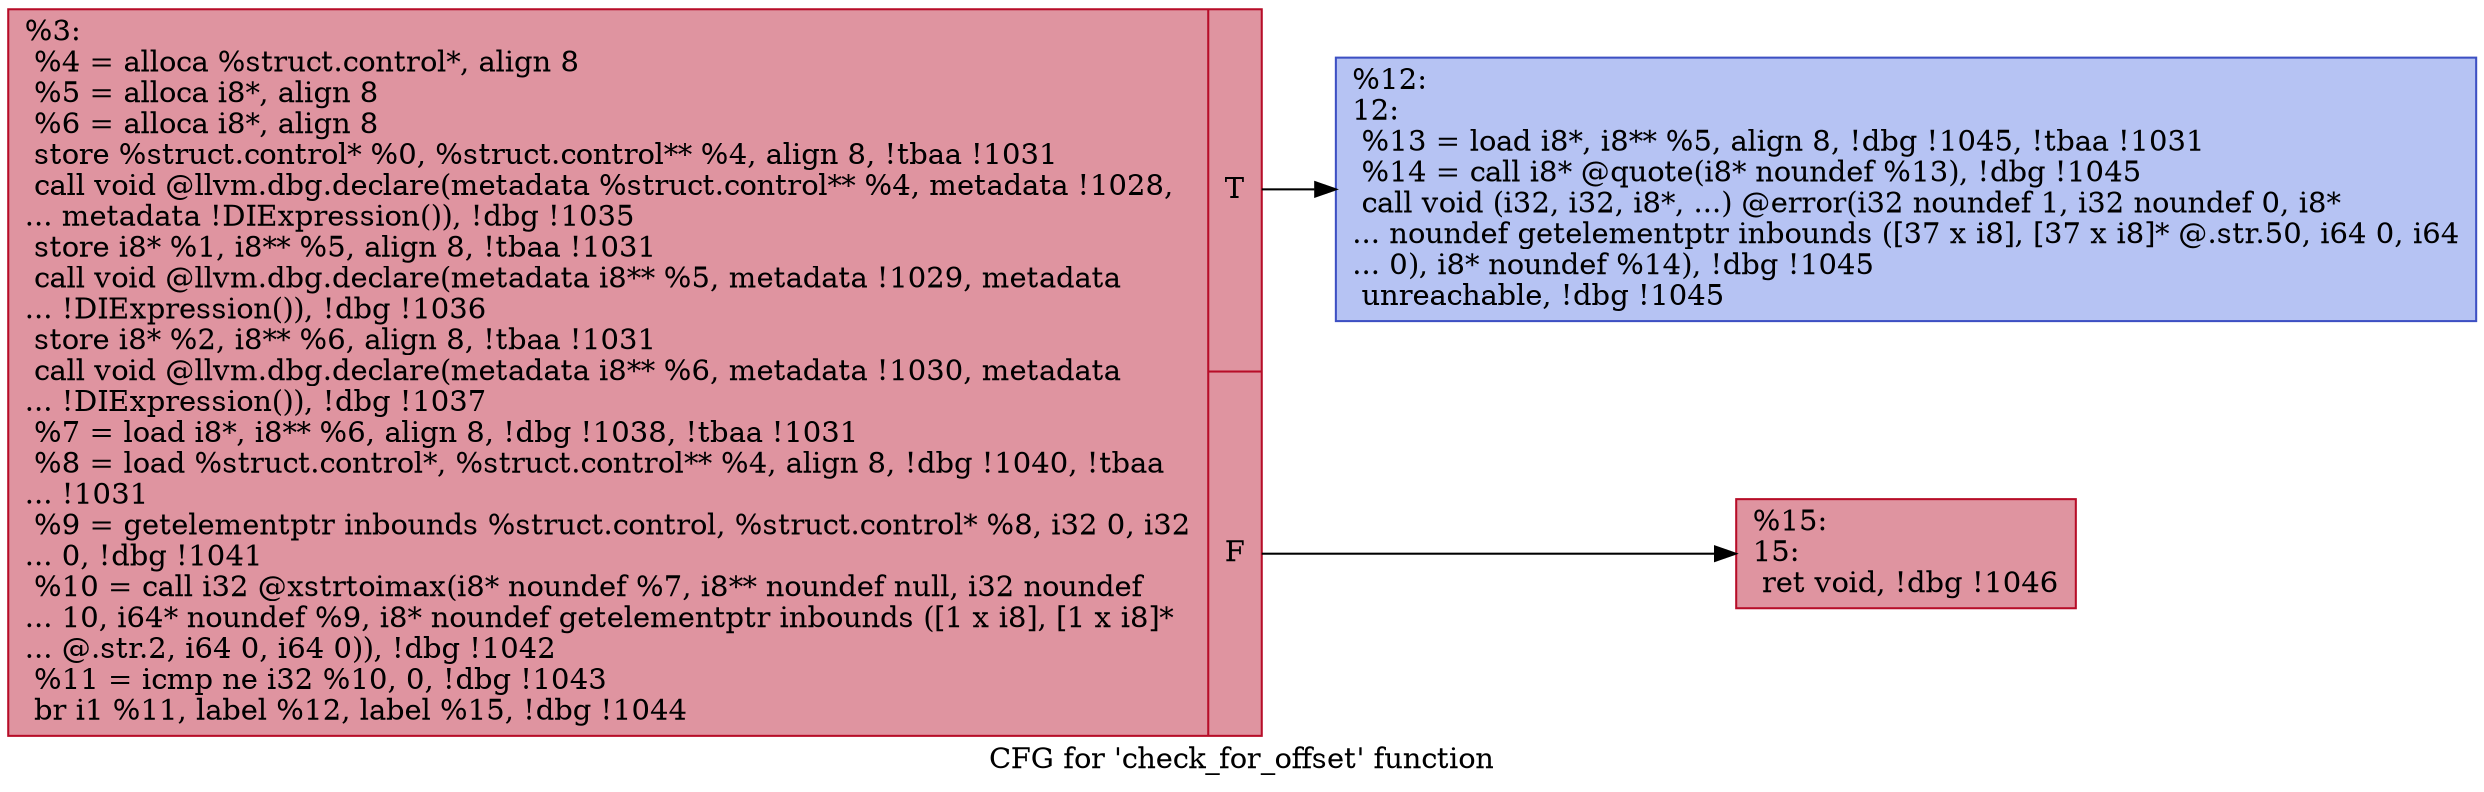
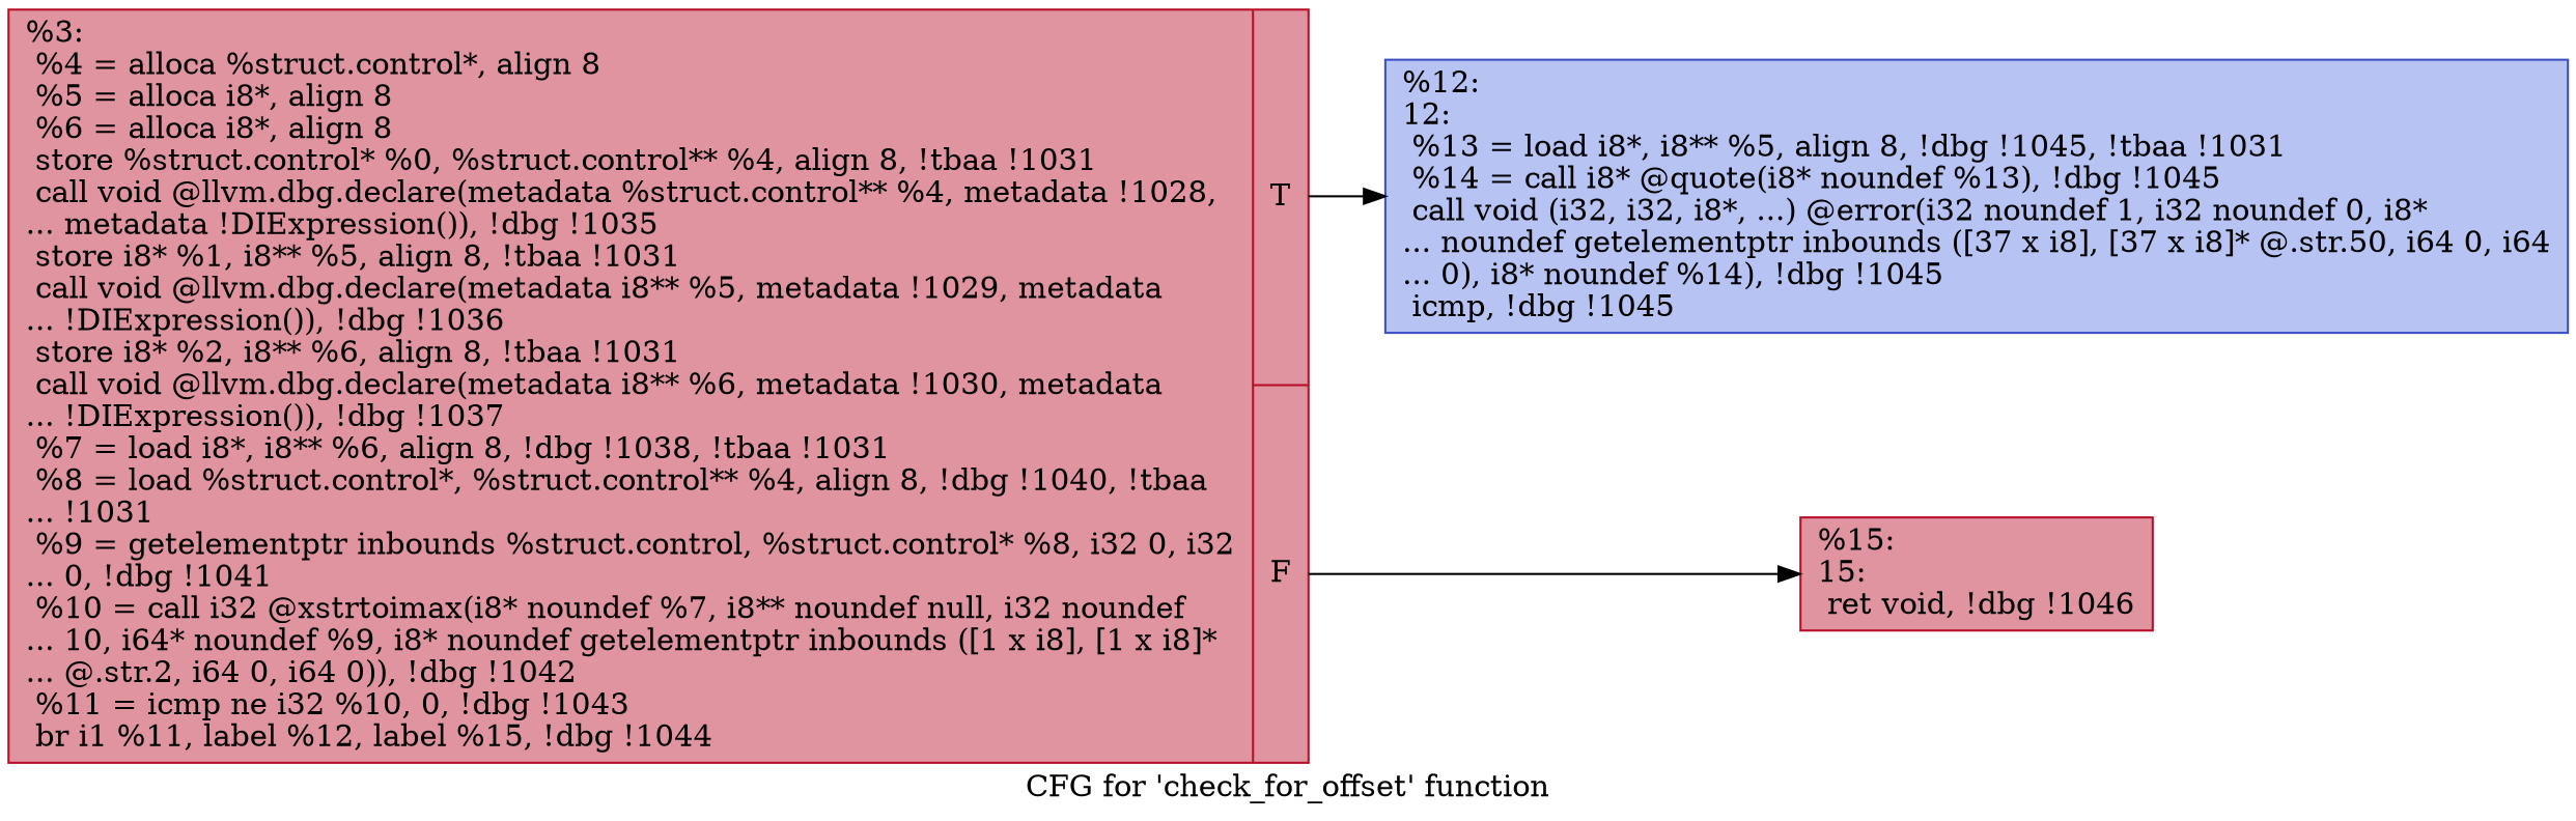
  digraph {
    label="CFG for 'check_for_offset' function"
    rankdir=LR
    node [color="#b70d28ff" fillcolor="#b70d2870" shape=record style=filled]
    n1 [label="{%3:\l  %4 = alloca %struct.control*, align 8\l  %5 = alloca i8*, align 8\l  %6 = alloca i8*, align 8\l  store %struct.control* %0, %struct.control** %4, align 8, !tbaa !1031\l  call void @llvm.dbg.declare(metadata %struct.control** %4, metadata !1028,\l... metadata !DIExpression()), !dbg !1035\l  store i8* %1, i8** %5, align 8, !tbaa !1031\l  call void @llvm.dbg.declare(metadata i8** %5, metadata !1029, metadata\l... !DIExpression()), !dbg !1036\l  store i8* %2, i8** %6, align 8, !tbaa !1031\l  call void @llvm.dbg.declare(metadata i8** %6, metadata !1030, metadata\l... !DIExpression()), !dbg !1037\l  %7 = load i8*, i8** %6, align 8, !dbg !1038, !tbaa !1031\l  %8 = load %struct.control*, %struct.control** %4, align 8, !dbg !1040, !tbaa\l... !1031\l  %9 = getelementptr inbounds %struct.control, %struct.control* %8, i32 0, i32\l... 0, !dbg !1041\l  %10 = call i32 @xstrtoimax(i8* noundef %7, i8** noundef null, i32 noundef\l... 10, i64* noundef %9, i8* noundef getelementptr inbounds ([1 x i8], [1 x i8]*\l... @.str.2, i64 0, i64 0)), !dbg !1042\l  %11 = icmp ne i32 %10, 0, !dbg !1043\l  br i1 %11, label %12, label %15, !dbg !1044\l|{<s0>T|<s1>F}}"]
-   n2 [color="#3d50c3ff" fillcolor="#5977e370" label="{%12:\l12:                                               \l  %13 = load i8*, i8** %5, align 8, !dbg !1045, !tbaa !1031\l  %14 = call i8* @quote(i8* noundef %13), !dbg !1045\l  call void (i32, i32, i8*, ...) @error(i32 noundef 1, i32 noundef 0, i8*\l... noundef getelementptr inbounds ([37 x i8], [37 x i8]* @.str.50, i64 0, i64\l... 0), i8* noundef %14), !dbg !1045\l  unreachable, !dbg !1045\l}"]
+   n2 [color="#3d50c3ff" fillcolor="#5977e370" label="{%12:\l12:                                               \l  %13 = load i8*, i8** %5, align 8, !dbg !1045, !tbaa !1031\l  %14 = call i8* @quote(i8* noundef %13), !dbg !1045\l  call void (i32, i32, i8*, ...) @error(i32 noundef 1, i32 noundef 0, i8*\l... noundef getelementptr inbounds ([37 x i8], [37 x i8]* @.str.50, i64 0, i64\l... 0), i8* noundef %14), !dbg !1045\l  icmp, !dbg !1045\l}"]
    n3 [label="{%15:\l15:                                               \l  ret void, !dbg !1046\l}"]
    n1 -> n2 [tailport=s0]
    n1 -> n3 [tailport=s1]
  }
